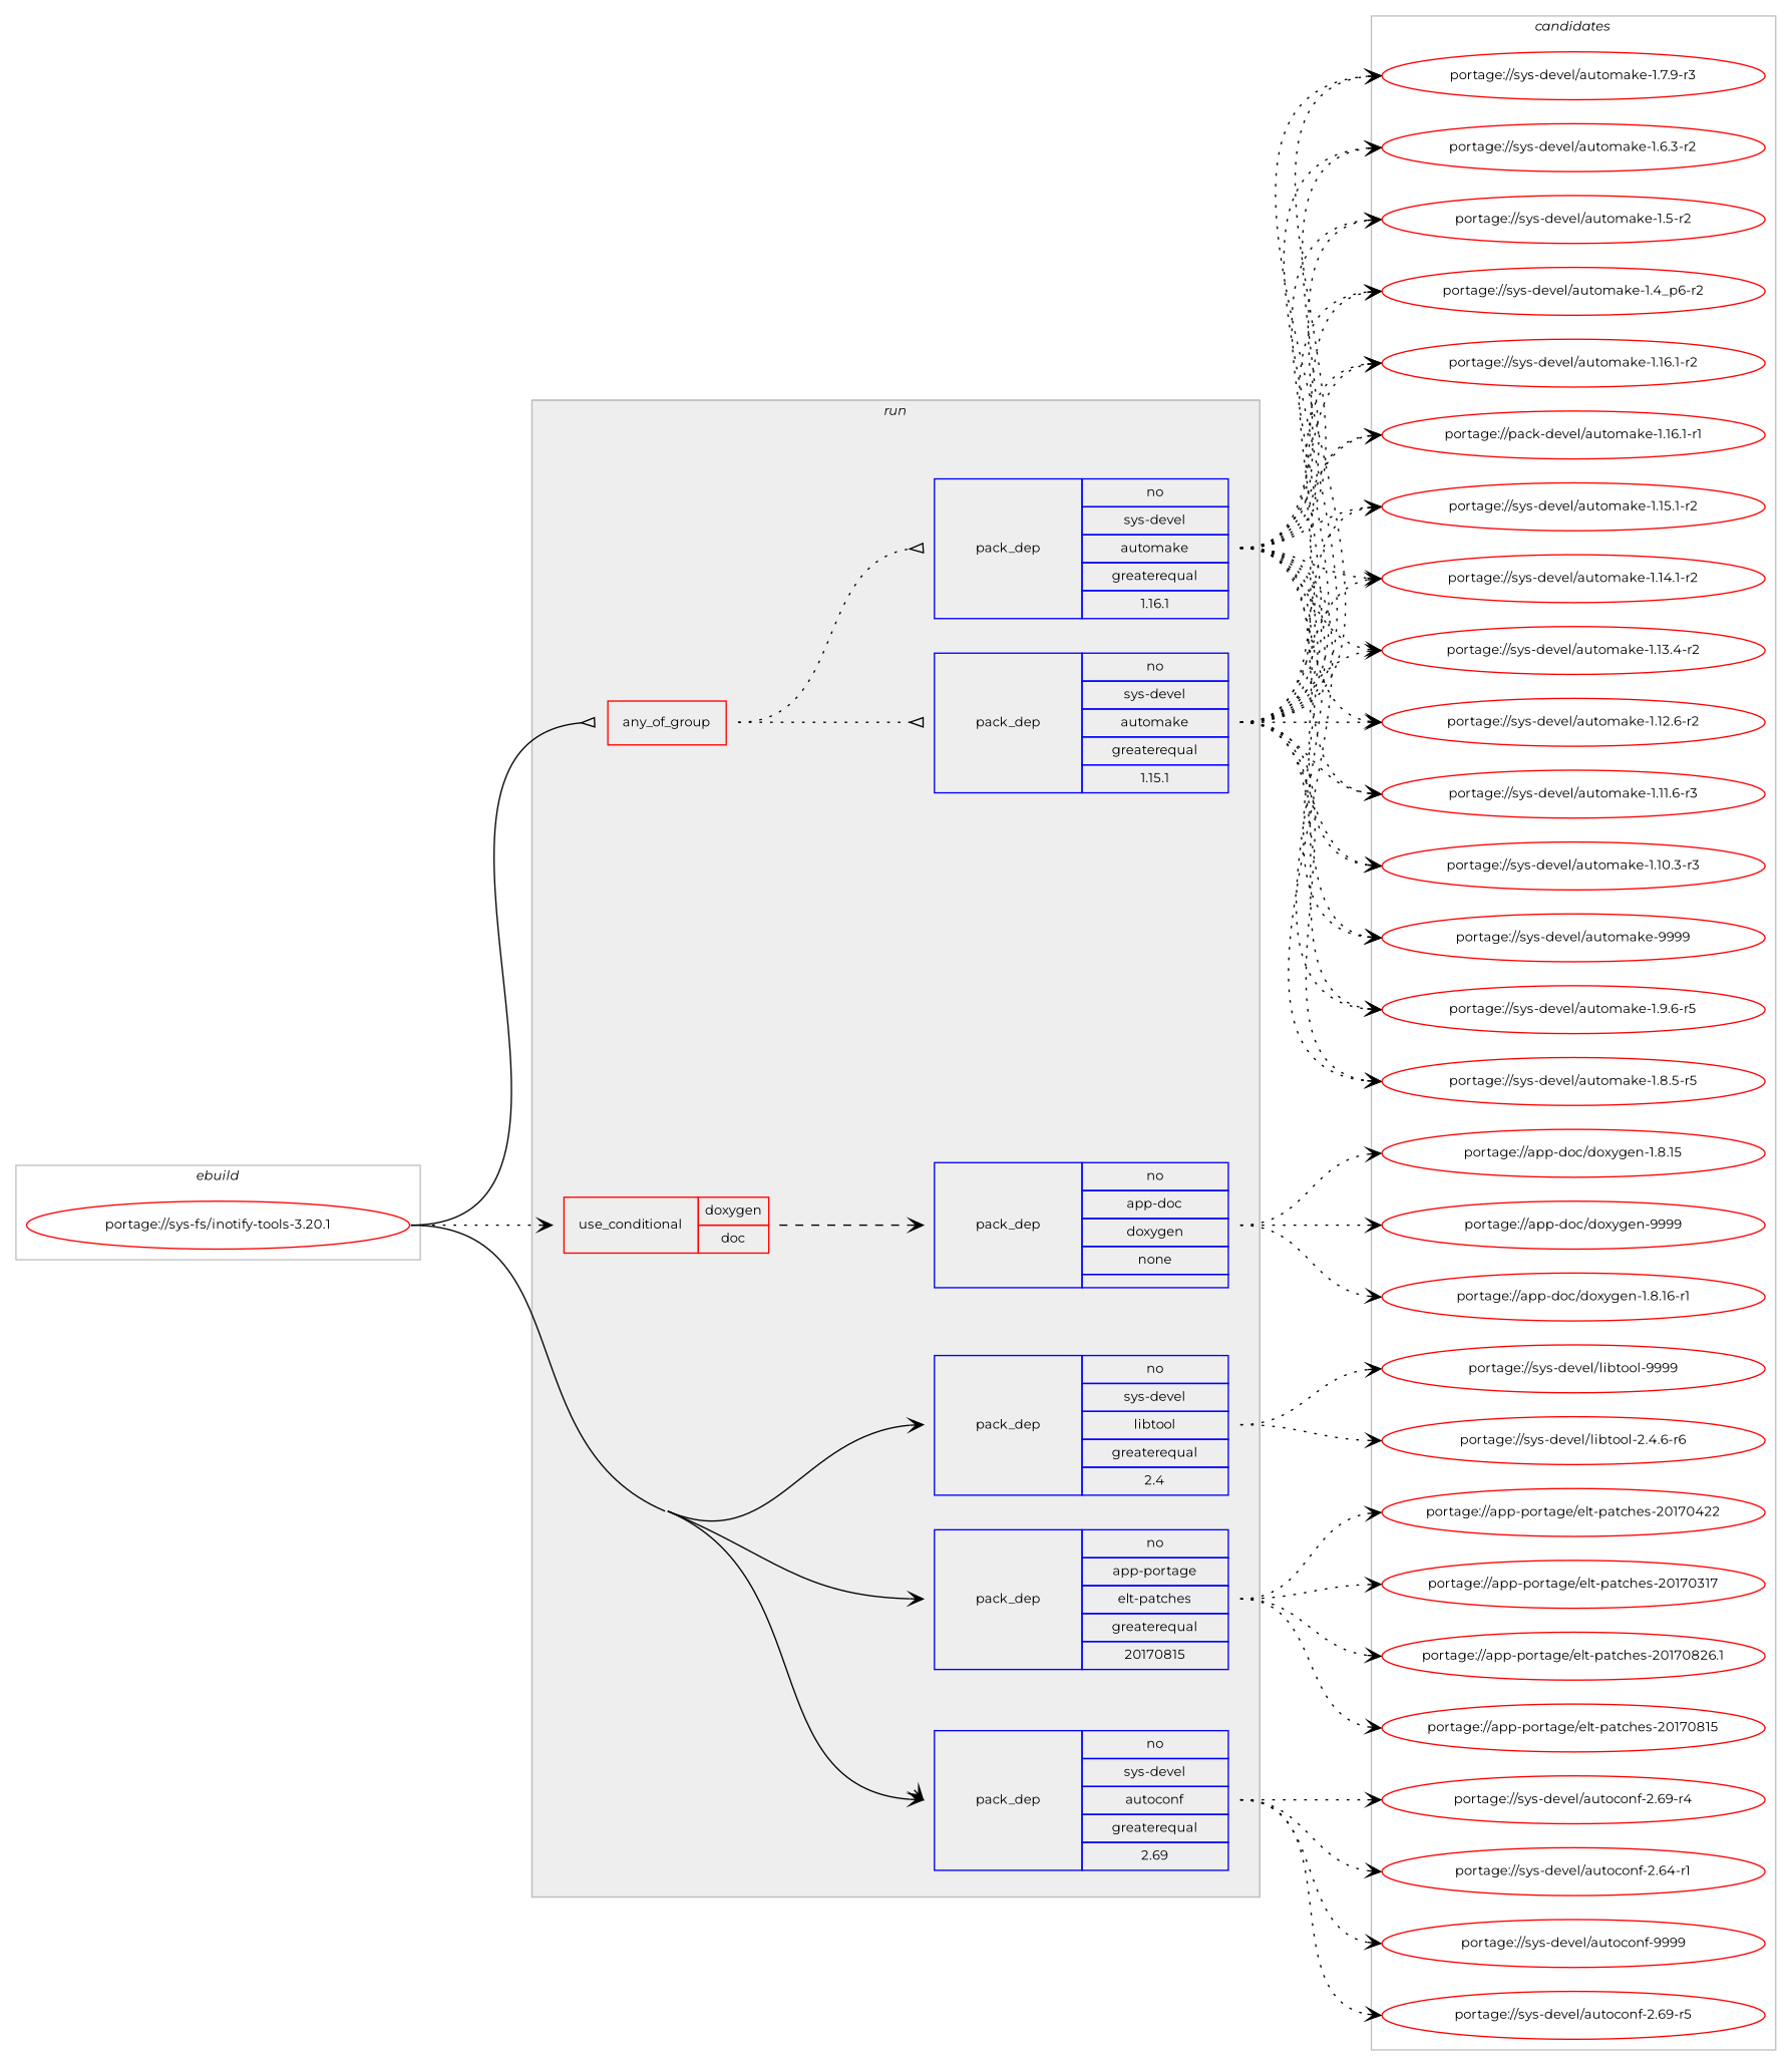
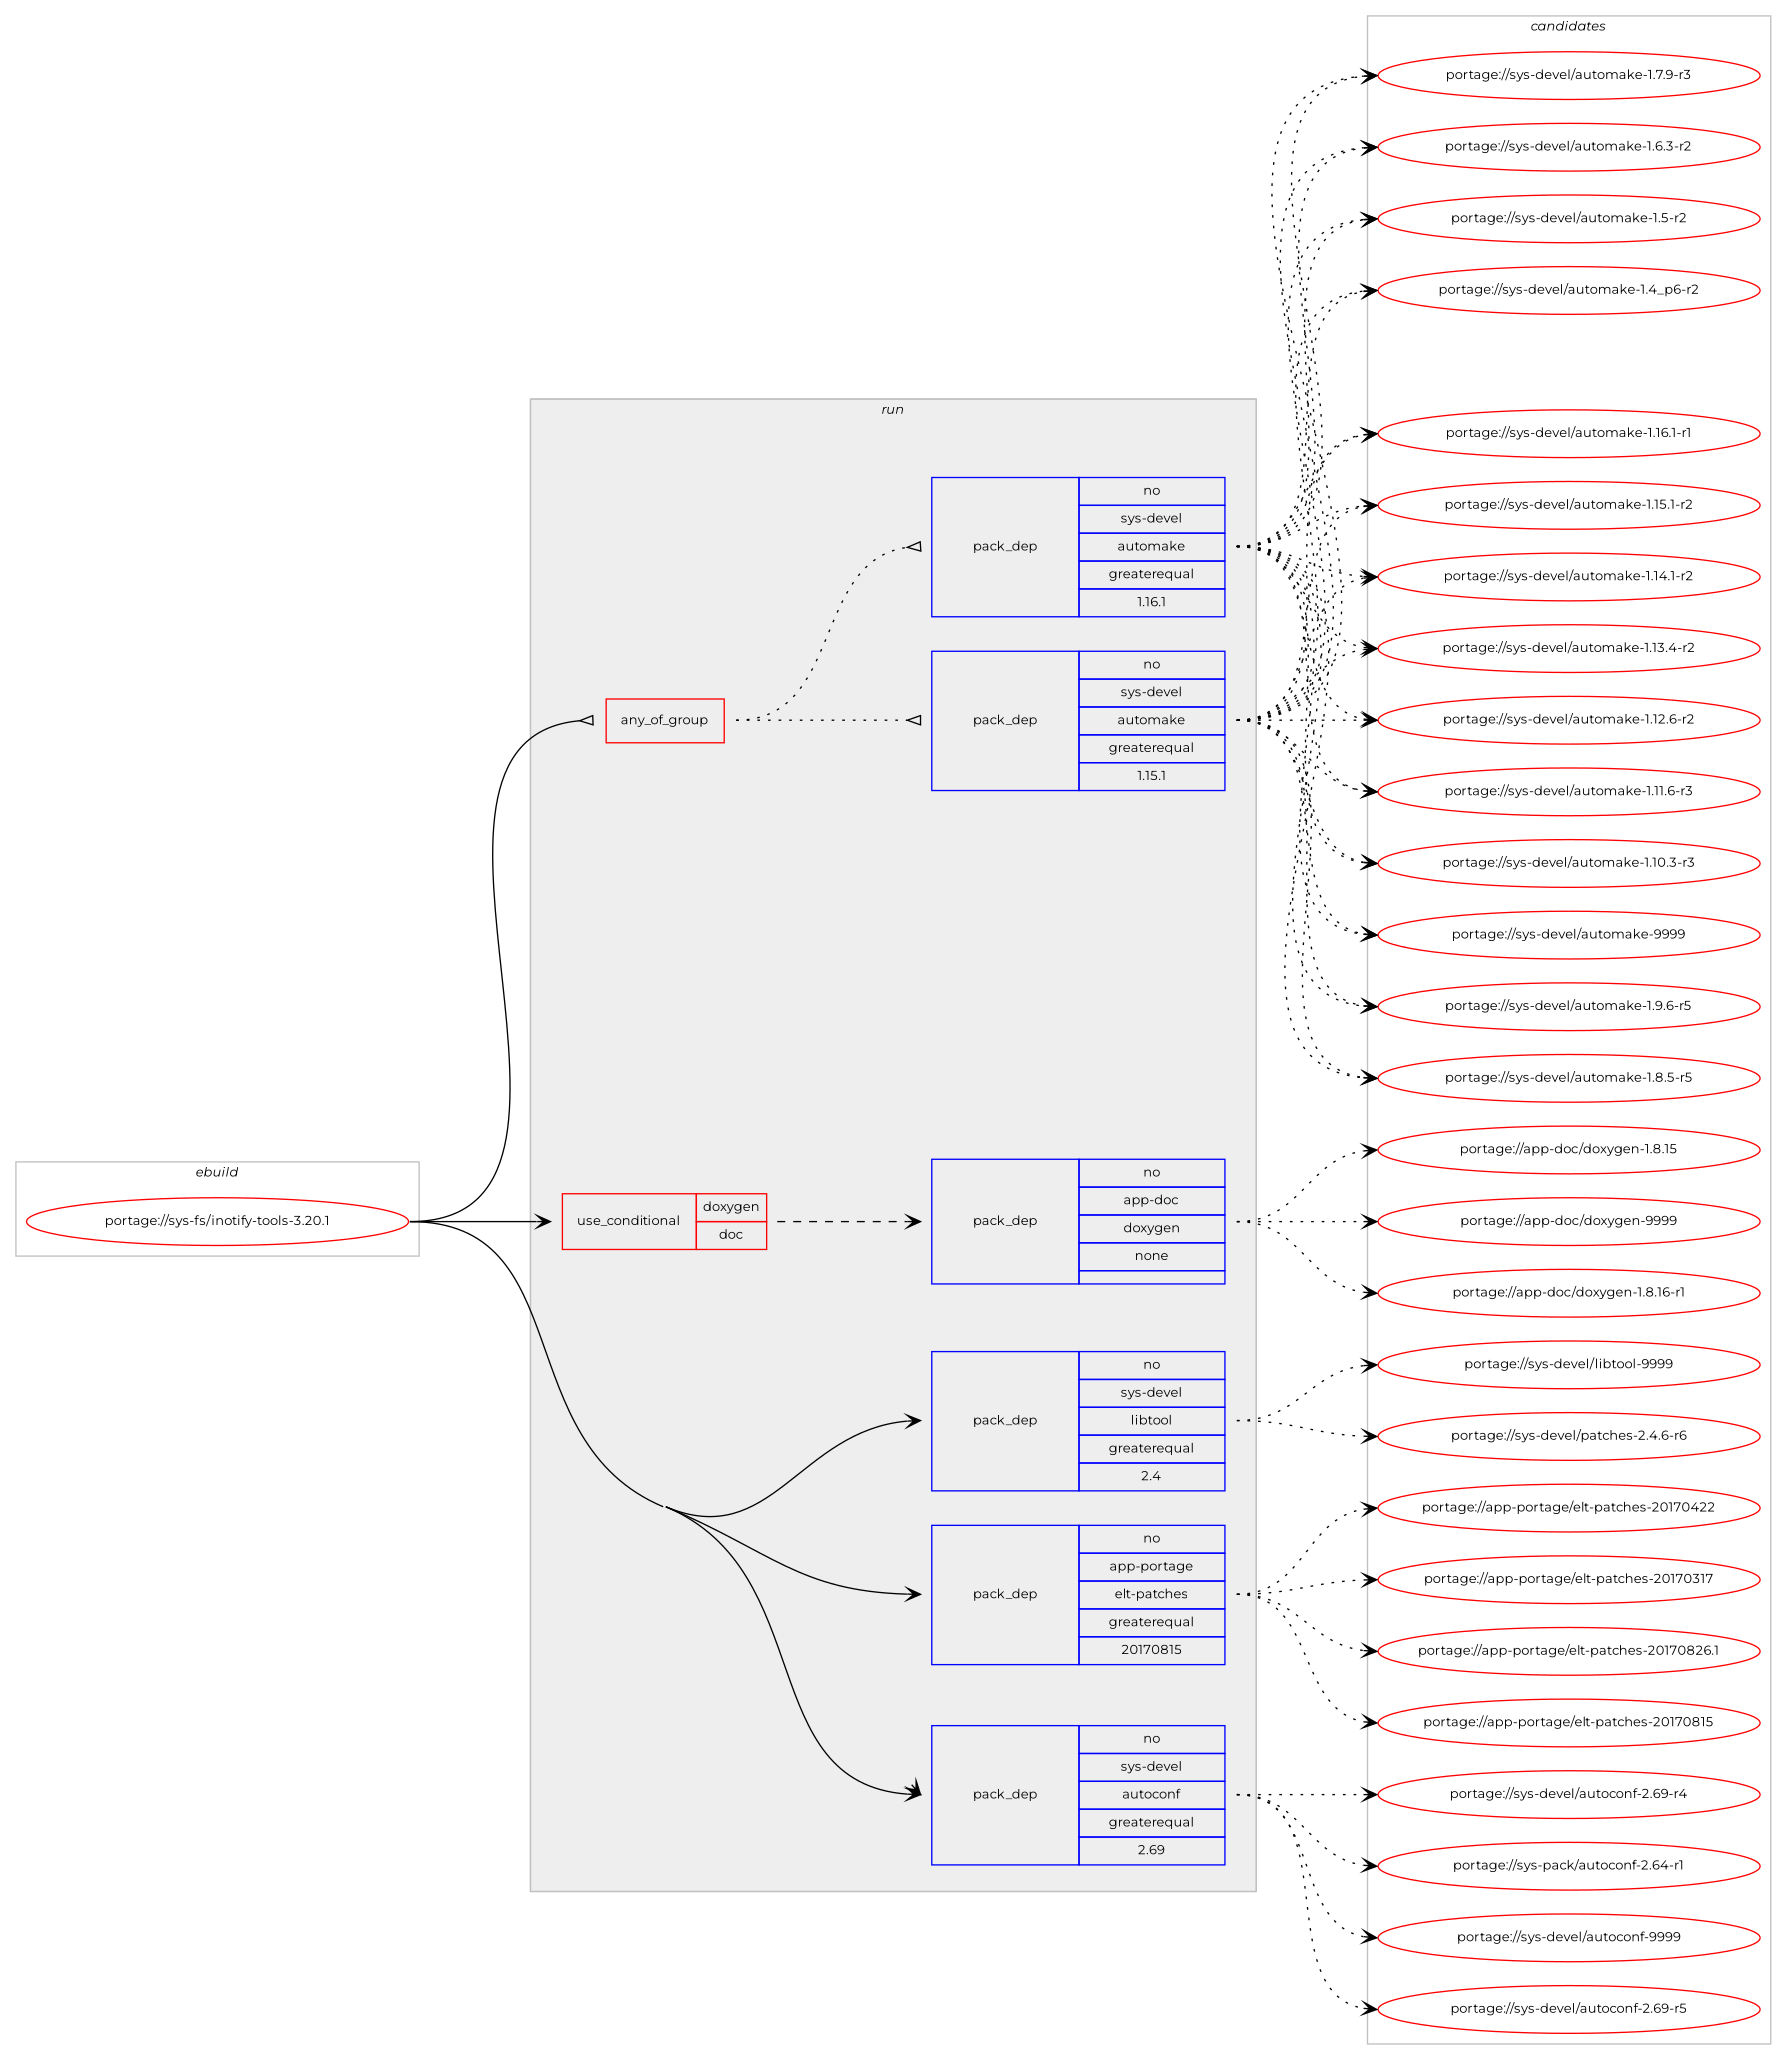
  digraph {
    compound=true
    concentrate=true
    fontname=Montserrat
    fontsize=10
    newrank=true
    rankdir=LR
    ranksep=1.5
    node [color=red fontname=Montserrat fontsize=10]
    edge [arrowhead=vee fontname=Montserrat headport=w style=dotted tailport=e weight=100]
    n1 [label="portage://sys-fs/inotify-tools-3.20.1" width=4]
    n2 [color=blue label=<<TABLE BORDER="0" CELLBORDER="1" CELLSPACING="0" CELLPADDING="4" WIDTH="220"><TR><TD ROWSPAN="6" CELLPADDING="30">pack_dep</TD></TR><TR><TD WIDTH="110">no</TD></TR><TR><TD>sys-devel</TD></TR><TR><TD>automake</TD></TR><TR><TD>greaterequal</TD></TR><TR><TD>1.16.1</TD></TR></TABLE>> shape=none]
    n3 [color=blue label=<<TABLE BORDER="0" CELLBORDER="1" CELLSPACING="0" CELLPADDING="4" WIDTH="220"><TR><TD ROWSPAN="6" CELLPADDING="30">pack_dep</TD></TR><TR><TD WIDTH="110">no</TD></TR><TR><TD>sys-devel</TD></TR><TR><TD>automake</TD></TR><TR><TD>greaterequal</TD></TR><TR><TD>1.15.1</TD></TR></TABLE>> shape=none]
    n4 [label=<<TABLE BORDER="0" CELLBORDER="1" CELLSPACING="0" CELLPADDING="4"><TR><TD CELLPADDING="10">any_of_group</TD></TR></TABLE>> shape=none]
    n5 [color=blue label=<<TABLE BORDER="0" CELLBORDER="1" CELLSPACING="0" CELLPADDING="4" WIDTH="220"><TR><TD ROWSPAN="6" CELLPADDING="30">pack_dep</TD></TR><TR><TD WIDTH="110">no</TD></TR><TR><TD>app-doc</TD></TR><TR><TD>doxygen</TD></TR><TR><TD>none</TD></TR><TR><TD></TD></TR></TABLE>> shape=none]
    n6 [label=<<TABLE BORDER="0" CELLBORDER="1" CELLSPACING="0" CELLPADDING="4"><TR><TD ROWSPAN="3" CELLPADDING="10">use_conditional</TD></TR><TR><TD>doxygen</TD></TR><TR><TD>doc</TD></TR></TABLE>> shape=none]
    n7 [color=blue label=<<TABLE BORDER="0" CELLBORDER="1" CELLSPACING="0" CELLPADDING="4" WIDTH="220"><TR><TD ROWSPAN="6" CELLPADDING="30">pack_dep</TD></TR><TR><TD WIDTH="110">no</TD></TR><TR><TD>app-portage</TD></TR><TR><TD>elt-patches</TD></TR><TR><TD>greaterequal</TD></TR><TR><TD>20170815</TD></TR></TABLE>> shape=none]
    n8 [color=blue label=<<TABLE BORDER="0" CELLBORDER="1" CELLSPACING="0" CELLPADDING="4" WIDTH="220"><TR><TD ROWSPAN="6" CELLPADDING="30">pack_dep</TD></TR><TR><TD WIDTH="110">no</TD></TR><TR><TD>sys-devel</TD></TR><TR><TD>autoconf</TD></TR><TR><TD>greaterequal</TD></TR><TR><TD>2.69</TD></TR></TABLE>> shape=none]
    n9 [color=blue label=<<TABLE BORDER="0" CELLBORDER="1" CELLSPACING="0" CELLPADDING="4" WIDTH="220"><TR><TD ROWSPAN="6" CELLPADDING="30">pack_dep</TD></TR><TR><TD WIDTH="110">no</TD></TR><TR><TD>sys-devel</TD></TR><TR><TD>libtool</TD></TR><TR><TD>greaterequal</TD></TR><TR><TD>2.4</TD></TR></TABLE>> shape=none]
    n10 [label="portage://sys-devel/automake-9999" width=4]
    n11 [label="portage://sys-devel/automake-1.9.6-r5" width=4]
    n12 [label="portage://sys-devel/automake-1.8.5-r5" width=4]
    n13 [label="portage://sys-devel/automake-1.7.9-r3" width=4]
    n14 [label="portage://sys-devel/automake-1.6.3-r2" width=4]
    n15 [label="portage://sys-devel/automake-1.5-r2" width=4]
    n16 [label="portage://sys-devel/automake-1.4_p6-r2" width=4]
-   n17 [label="portage://sys-devel/automake-1.16.1-r2" width=4]
-   n18 [label="portage://pack-devel/automake-1.16.1-r1" width=4]
+   n18 [label="portage://sys-devel/automake-1.16.1-r1" width=4]
    n19 [label="portage://sys-devel/automake-1.15.1-r2" width=4]
    n20 [label="portage://sys-devel/automake-1.14.1-r2" width=4]
    n21 [label="portage://sys-devel/automake-1.13.4-r2" width=4]
    n22 [label="portage://sys-devel/automake-1.12.6-r2" width=4]
    n23 [label="portage://sys-devel/automake-1.11.6-r3" width=4]
    n24 [label="portage://sys-devel/automake-1.10.3-r3" width=4]
    n25 [label="portage://app-doc/doxygen-9999" width=4]
    n26 [label="portage://app-doc/doxygen-1.8.16-r1" width=4]
    n27 [label="portage://app-doc/doxygen-1.8.15" width=4]
    n28 [label="portage://app-portage/elt-patches-20170826.1" width=4]
    n29 [label="portage://app-portage/elt-patches-20170815" width=4]
    n30 [label="portage://app-portage/elt-patches-20170422" width=4]
    n31 [label="portage://app-portage/elt-patches-20170317" width=4]
    n32 [label="portage://sys-devel/autoconf-9999" width=4]
    n33 [label="portage://sys-devel/autoconf-2.69-r5" width=4]
    n34 [label="portage://sys-devel/autoconf-2.69-r4" width=4]
-   n35 [label="portage://sys-devel/autoconf-2.64-r1" width=4]
+   n35 [label="portage://sys-pack/autoconf-2.64-r1" width=4]
    n36 [label="portage://sys-devel/libtool-9999" width=4]
-   n37 [label="portage://sys-devel/libtool-2.4.6-r6" width=4]
+   n37 [label="portage://sys-devel/patches-2.4.6-r6" width=4]
    subgraph cluster_1 {
      color=gray
      label=<<i>ebuild</i>>
      rank=same
      n1
    }
    subgraph cluster_2 {
      color=gray
      label=<<i>dependencies</i>>
      subgraph cluster_3 {
        color=gray
        fillcolor="#eeeeee"
        label=<<i>compile</i>>
        style=filled
        subgraph sub_4 {
          color=gray
          fillcolor="#eeeeee"
          label=<<i>compile</i>>
          style=filled
          n4
          subgraph sub_5 {
            color=gray
            fillcolor="#eeeeee"
            label=<<i>compile</i>>
            style=filled
            n2
          }
          subgraph sub_6 {
            color=gray
            fillcolor="#eeeeee"
            label=<<i>compile</i>>
            style=filled
            n3
          }
        }
        subgraph sub_7 {
          color=gray
          fillcolor="#eeeeee"
          label=<<i>compile</i>>
          style=filled
          n6
          subgraph sub_8 {
            color=gray
            fillcolor="#eeeeee"
            label=<<i>compile</i>>
            style=filled
            n5
          }
        }
        subgraph sub_9 {
          color=gray
          fillcolor="#eeeeee"
          label=<<i>compile</i>>
          style=filled
          n7
        }
        subgraph sub_10 {
          color=gray
          fillcolor="#eeeeee"
          label=<<i>compile</i>>
          style=filled
          n8
        }
        subgraph sub_11 {
          color=gray
          fillcolor="#eeeeee"
          label=<<i>compile</i>>
          style=filled
          n9
        }
      }
      subgraph cluster_12 {
        color=gray
        fillcolor="#eeeeee"
        label=<<i>compile and run</i>>
        style=filled
      }
      subgraph cluster_13 {
        color=gray
        fillcolor="#eeeeee"
        label=<<i>run</i>>
        style=filled
      }
    }
    subgraph cluster_14 {
      color=gray
      label=<<i>candidates</i>>
      rank=same
      subgraph sub_15 {
        color=black
        label=<<i>candidates</i>>
        nodesep=1
        rank=same
        n10
        n11
        n12
        n13
        n14
        n15
        n16
-       n17
        n18
        n19
        n20
        n21
        n22
        n23
        n24
      }
      subgraph sub_16 {
        color=black
        label=<<i>candidates</i>>
        nodesep=1
        rank=same
        n10
        n11
        n12
        n13
        n14
        n15
        n16
-       n17
        n18
        n19
        n20
        n21
        n22
        n23
        n24
      }
      subgraph sub_17 {
        color=black
        label=<<i>candidates</i>>
        nodesep=1
        rank=same
        n25
        n26
        n27
      }
      subgraph sub_18 {
        color=black
        label=<<i>candidates</i>>
        nodesep=1
        rank=same
        n28
        n29
        n30
        n31
      }
      subgraph sub_19 {
        color=black
        label=<<i>candidates</i>>
        nodesep=1
        rank=same
        n32
        n33
        n34
        n35
      }
      subgraph sub_20 {
        color=black
        label=<<i>candidates</i>>
        nodesep=1
        rank=same
        n36
        n37
      }
    }
    n1 -> n4 [arrowhead=oinv style=solid weight=20]
-   n1 -> n6 [weight=20]
+   n1 -> n6 [style=solid weight=20]
    n1 -> n7 [style=solid weight=20]
    n1 -> n8 [style=solid weight=20]
    n1 -> n9 [style=solid weight=20]
    n2 -> n10
    n2 -> n11
    n2 -> n12
    n2 -> n13
    n2 -> n14
    n2 -> n15
    n2 -> n16
-   n2 -> n17
    n2 -> n18
    n2 -> n19
    n2 -> n20
    n2 -> n21
    n2 -> n22
    n2 -> n23
    n2 -> n24
    n3 -> n10
    n3 -> n11
    n3 -> n12
    n3 -> n13
    n3 -> n14
    n3 -> n15
    n3 -> n16
-   n3 -> n17
    n3 -> n18
    n3 -> n19
    n3 -> n20
    n3 -> n21
    n3 -> n22
    n3 -> n23
    n3 -> n24
    n4 -> n2 [arrowhead=oinv weight=20]
    n4 -> n3 [arrowhead=oinv weight=20]
    n5 -> n25
    n5 -> n26
    n5 -> n27
    n6 -> n5 [style=dashed weight=20]
    n7 -> n28
    n7 -> n29
    n7 -> n30
    n7 -> n31
    n8 -> n32
    n8 -> n33
    n8 -> n34
    n8 -> n35
    n9 -> n36
    n9 -> n37
  }
